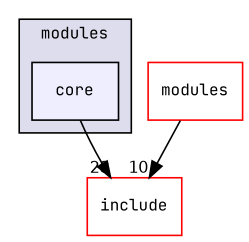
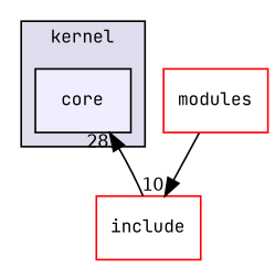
  digraph {
    compound=true
    fontname="JetBrains Mono"
    node [fillcolor=white fontname="JetBrains Mono" fontsize=10 shape=box style=filled color=red]
    edge [fontname="JetBrains Mono" labeldistance=1.5 labelfontname=Helvetica labelfontsize=10]
    n1 [fillcolor="#eeeeff" label=core pencolor=black color=""]
    n2 [label=include]
    n3 [label=modules]
    subgraph cluster_1 {
      bgcolor="#ddddee"
      fontsize=10
-     label=modules
+     label=kernel
      pencolor=black
      n1
    }
-   n1 -> n2 [headlabel=28]
+   n2 -> n1 [headlabel=28]
    n3 -> n2 [headlabel=10]
  }
